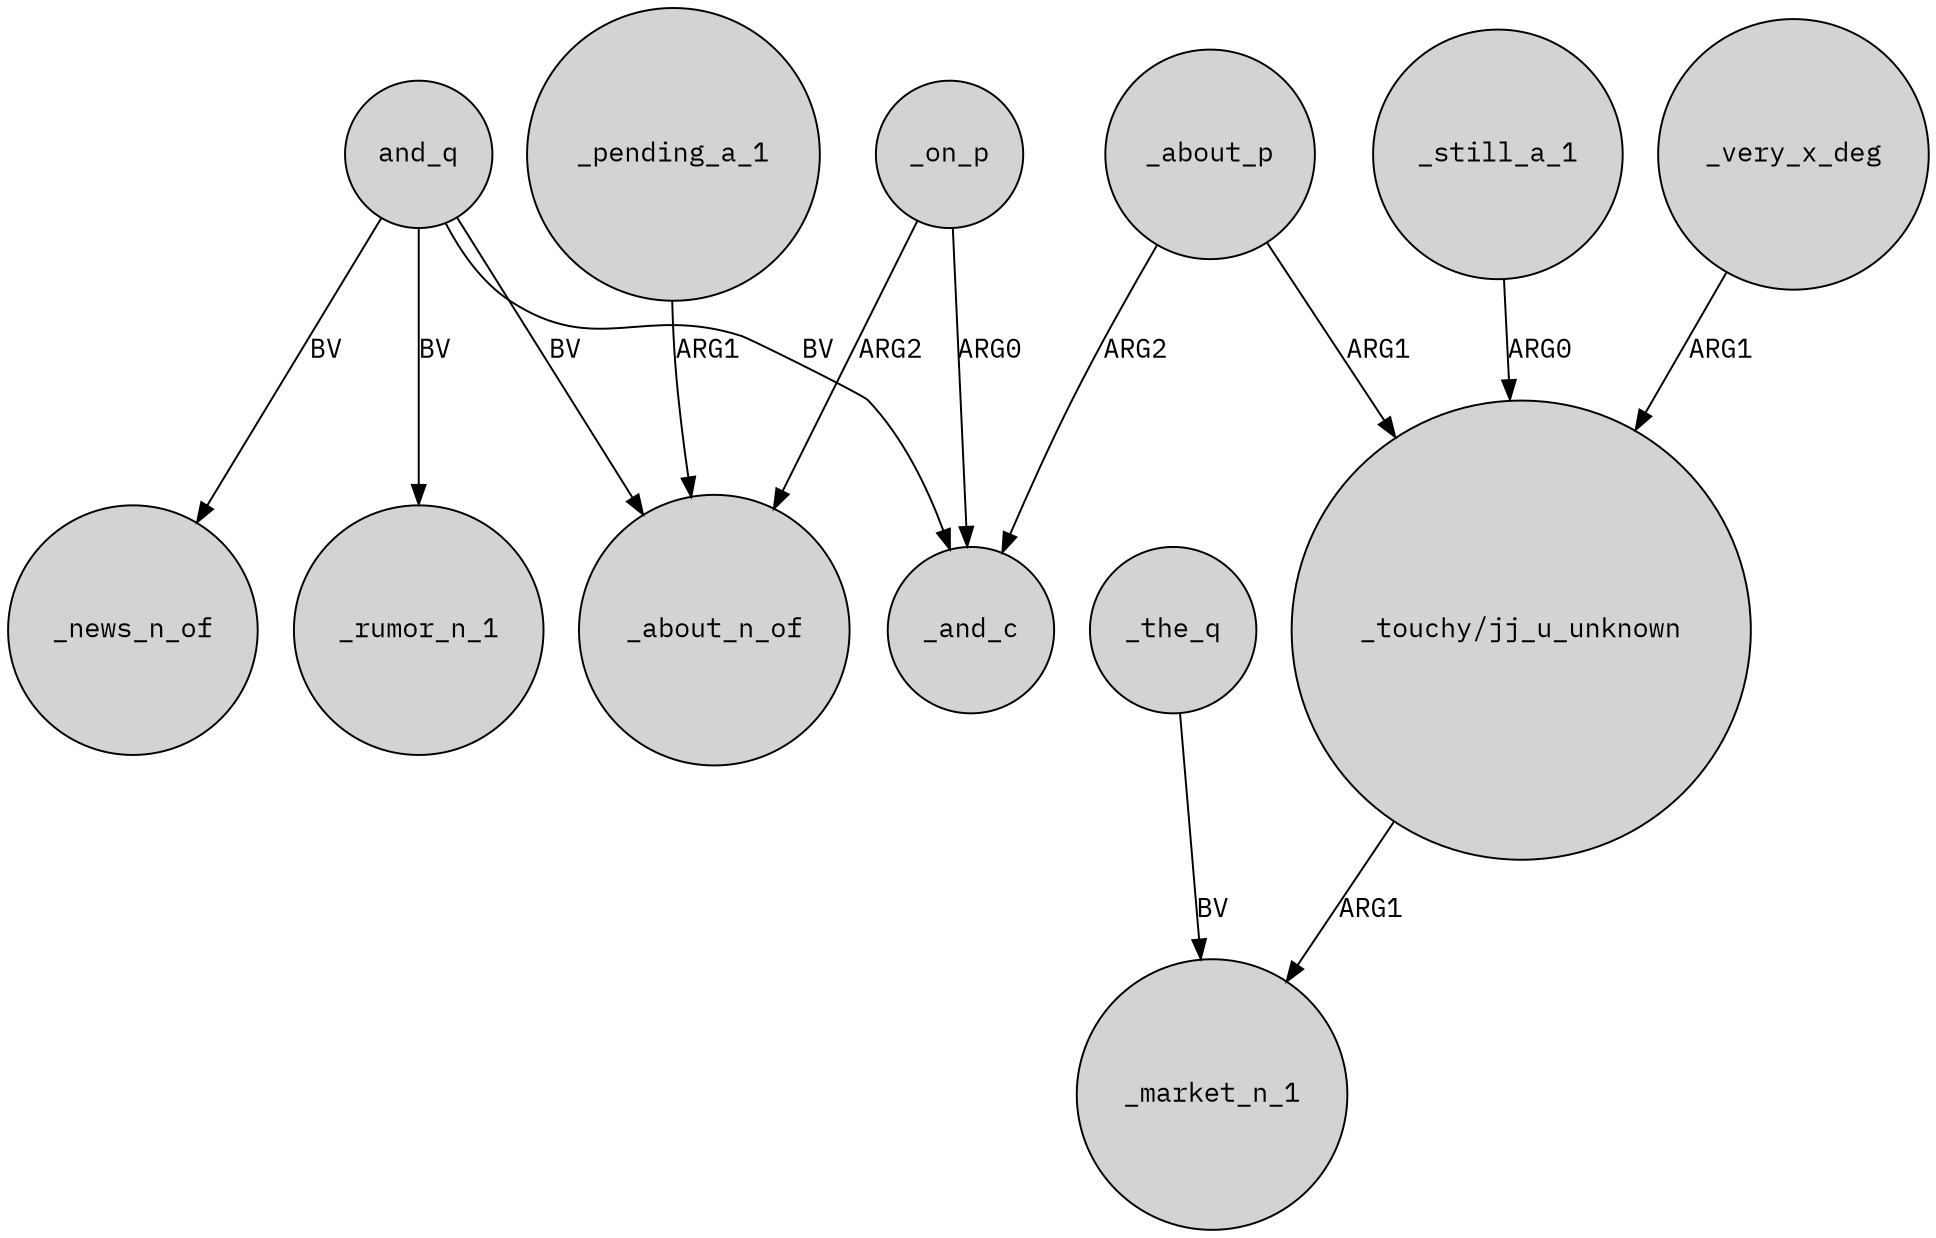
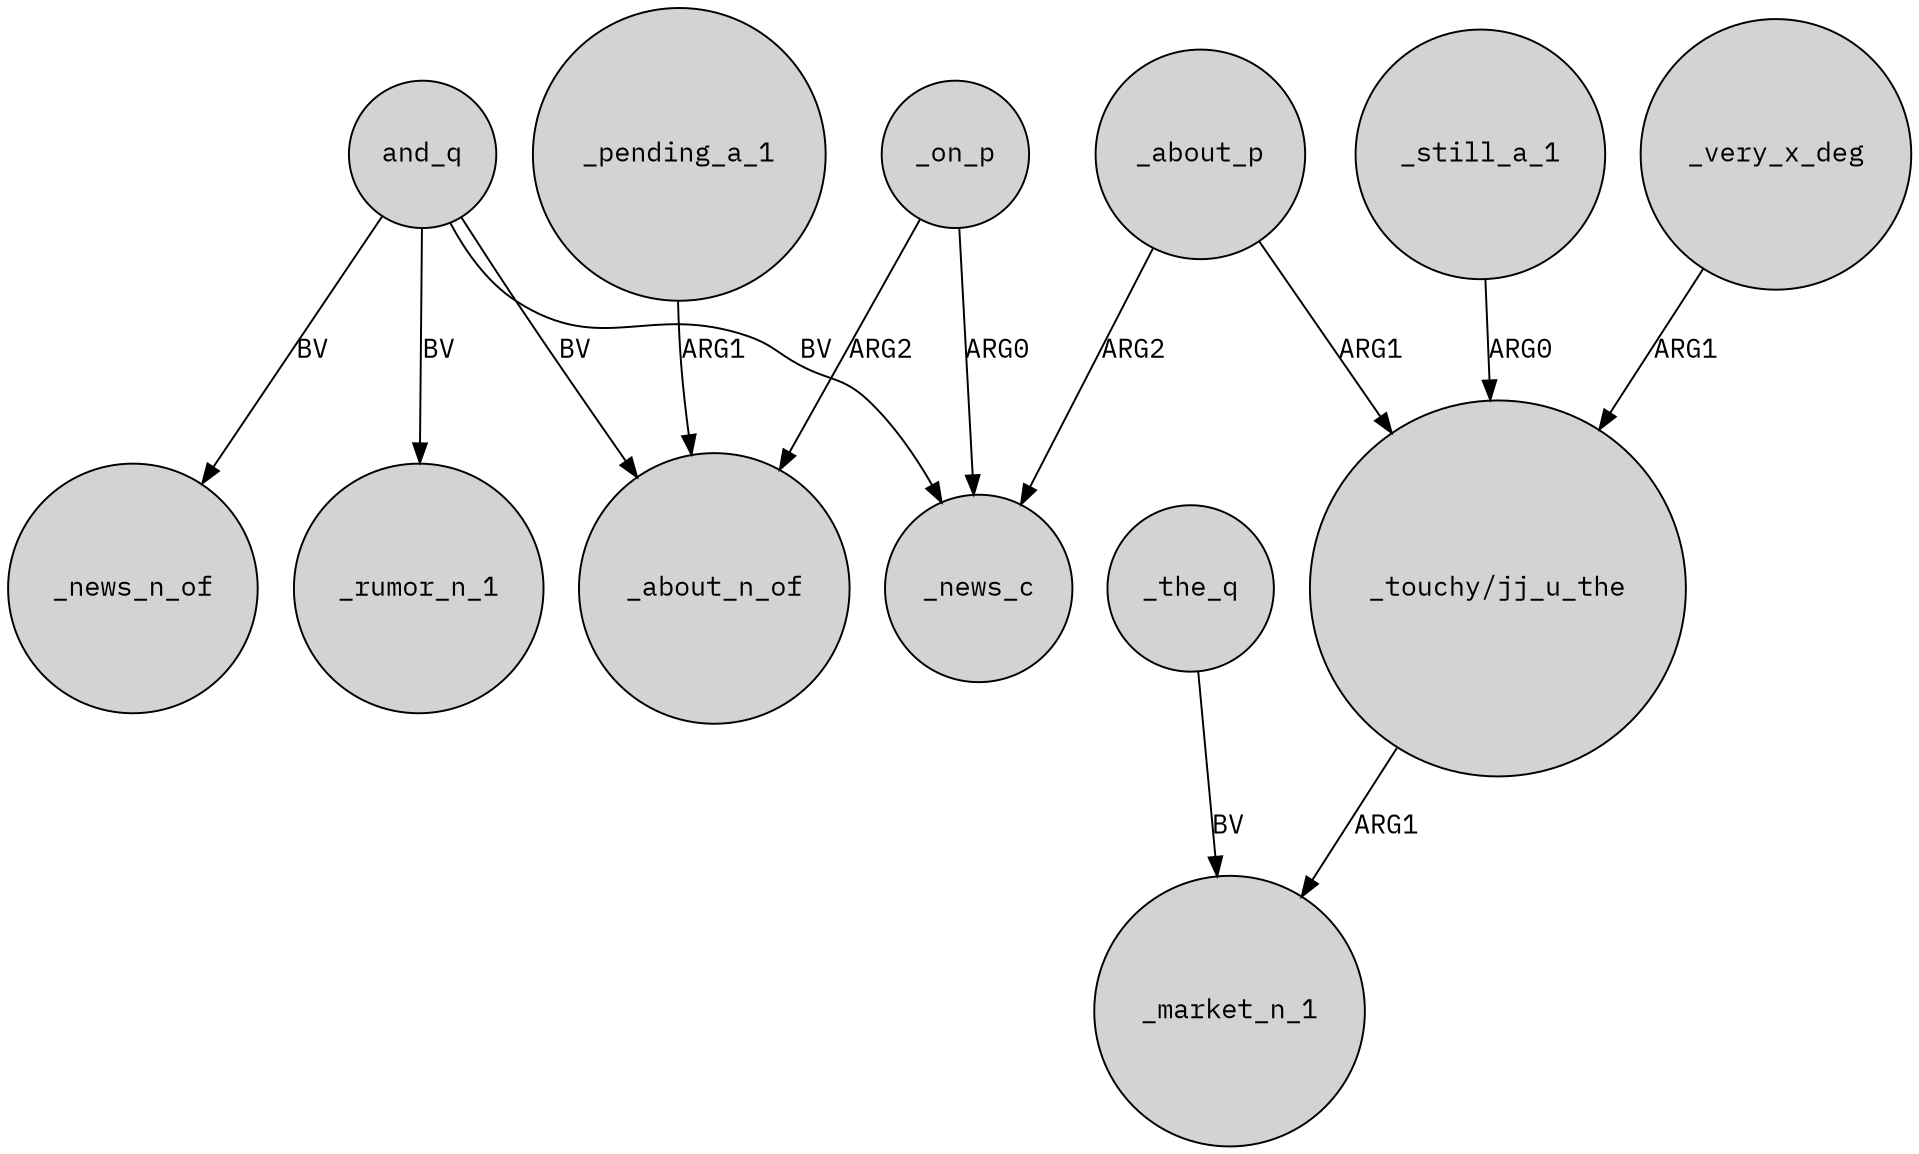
  digraph {
    fontname="IBM Plex Mono"
    node [fontname="IBM Plex Mono" shape=circle style=filled]
    edge [fontname="IBM Plex Mono"]
    n1 [label=and_q]
    _news_n_of
    n3 [label=_about_n_of]
-   _and_c
+   _and_c [label=_news_c]
    _rumor_n_1
    _about_p
-   "_touchy/jj_u_unknown"
+   "_touchy/jj_u_unknown" [label="_touchy/jj_u_the"]
    _market_n_1
    _on_p
    _the_q
    _very_x_deg
    _pending_a_1
    _still_a_1
    n1 -> _news_n_of [label=BV]
    n1 -> n3 [label=BV]
    n1 -> _and_c [label=BV]
    n1 -> _rumor_n_1 [label=BV]
    _about_p -> _and_c [label=ARG2]
    _about_p -> "_touchy/jj_u_unknown" [label=ARG1]
    "_touchy/jj_u_unknown" -> _market_n_1 [label=ARG1]
    _on_p -> n3 [label=ARG2]
    _on_p -> _and_c [label=ARG0]
    _the_q -> _market_n_1 [label=BV]
    _very_x_deg -> "_touchy/jj_u_unknown" [label=ARG1]
    _pending_a_1 -> n3 [label=ARG1]
    _still_a_1 -> "_touchy/jj_u_unknown" [label=ARG0]
  }
